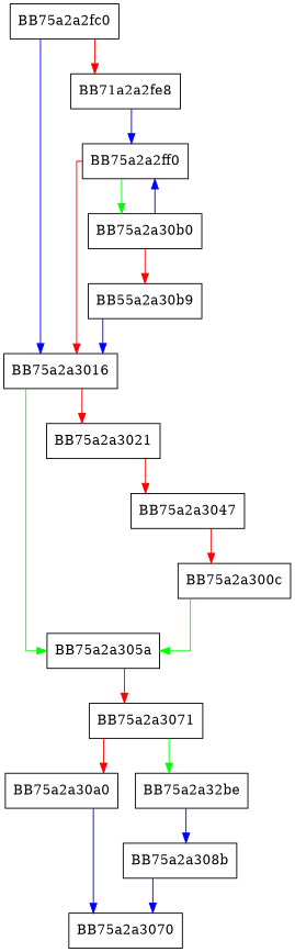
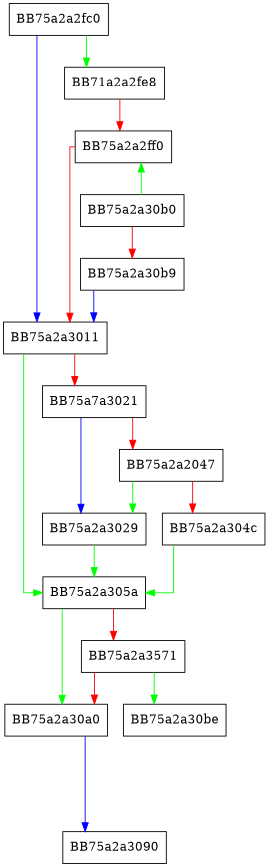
  digraph {
    splines=ortho
    node [shape=box]
    edge [color=red]
    BB75a2a2fc0
-   BB75a2a3011 [label=BB75a2a3016]
+   BB75a2a3011
    n3 [label=BB71a2a2fe8]
    BB75a2a305a
-   BB75a2a3021
+   BB75a2a3021 [label=BB75a7a3021]
    BB75a2a2ff0
    BB75a2a30a0
-   BB75a2a3071
-   BB75a2a3047
+   BB75a2a3071 [label=BB75a2a3571]
+   BB75a2a3029
+   BB75a2a3047 [label=BB75a2a2047]
    BB75a2a30b0
-   BB75a2a30b9 [label=BB55a2a30b9]
-   BB75a2a3090 [label=BB75a2a3070]
-   BB75a2a30be [label=BB75a2a32be]
-   BB75a2a304c [label=BB75a2a300c]
-   BB75a2a308b
+   BB75a2a30b9
+   BB75a2a3090
+   BB75a2a30be
+   BB75a2a304c
    BB75a2a2fc0 -> BB75a2a3011 [color=blue]
-   BB75a2a2fc0 -> n3
+   BB75a2a2fc0 -> n3 [color=green]
    BB75a2a3011 -> BB75a2a305a [color=green]
    BB75a2a3011 -> BB75a2a3021
-   n3 -> BB75a2a2ff0 [color=blue]
+   n3 -> BB75a2a2ff0
+   BB75a2a305a -> BB75a2a30a0 [color=green]
    BB75a2a305a -> BB75a2a3071
+   BB75a2a3021 -> BB75a2a3029 [color=blue]
    BB75a2a3021 -> BB75a2a3047
    BB75a2a2ff0 -> BB75a2a3011
-   BB75a2a2ff0 -> BB75a2a30b0 [color=green]
    BB75a2a30a0 -> BB75a2a3090 [color=blue]
    BB75a2a3071 -> BB75a2a30a0
    BB75a2a3071 -> BB75a2a30be [color=green]
+   BB75a2a3029 -> BB75a2a305a [color=green]
+   BB75a2a3047 -> BB75a2a3029 [color=green]
    BB75a2a3047 -> BB75a2a304c
-   BB75a2a30b0 -> BB75a2a2ff0 [color=blue]
+   BB75a2a30b0 -> BB75a2a2ff0 [color=green]
    BB75a2a30b0 -> BB75a2a30b9
    BB75a2a30b9 -> BB75a2a3011 [color=blue]
-   BB75a2a30be -> BB75a2a308b [color=blue]
    BB75a2a304c -> BB75a2a305a [color=green]
-   BB75a2a308b -> BB75a2a3090 [color=blue]
  }
